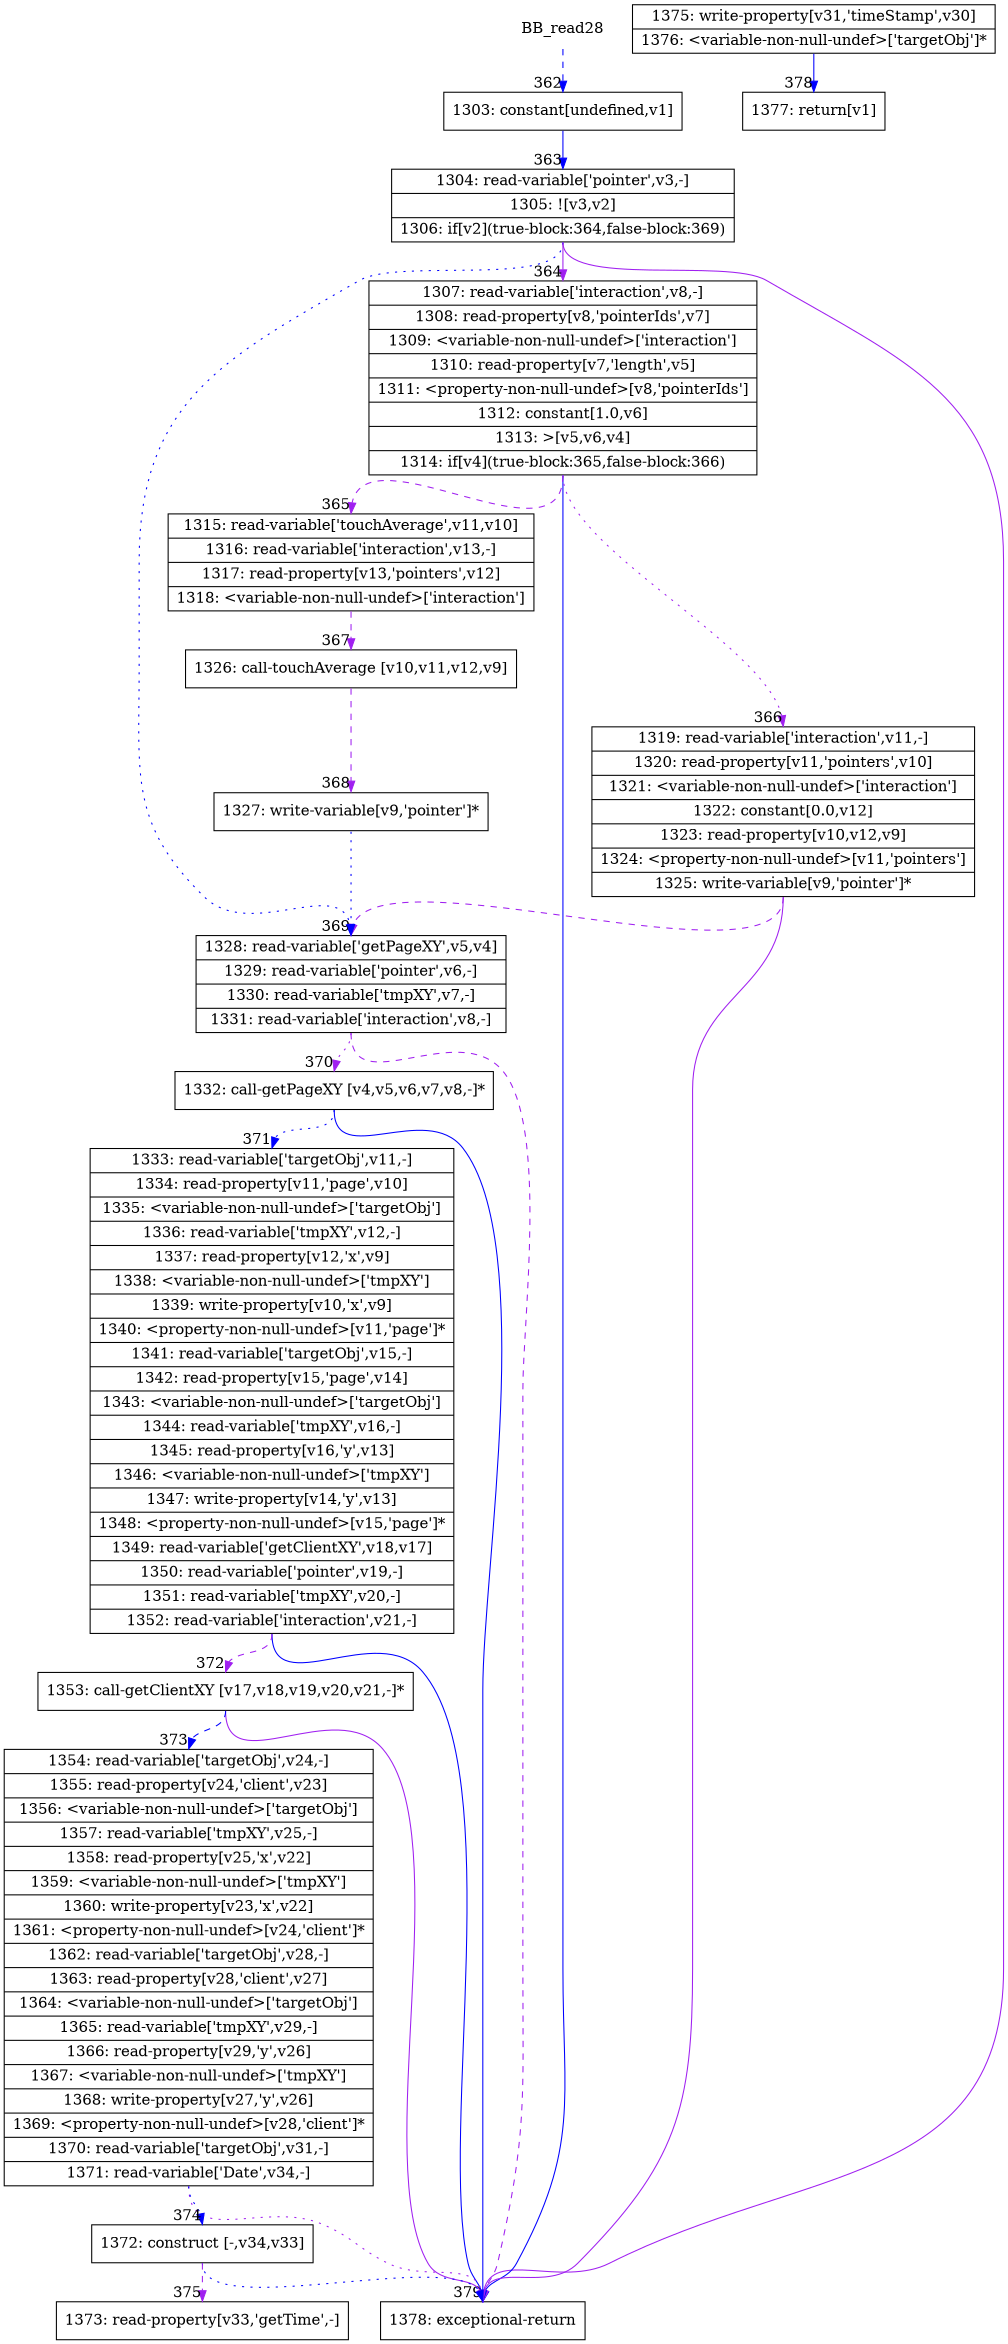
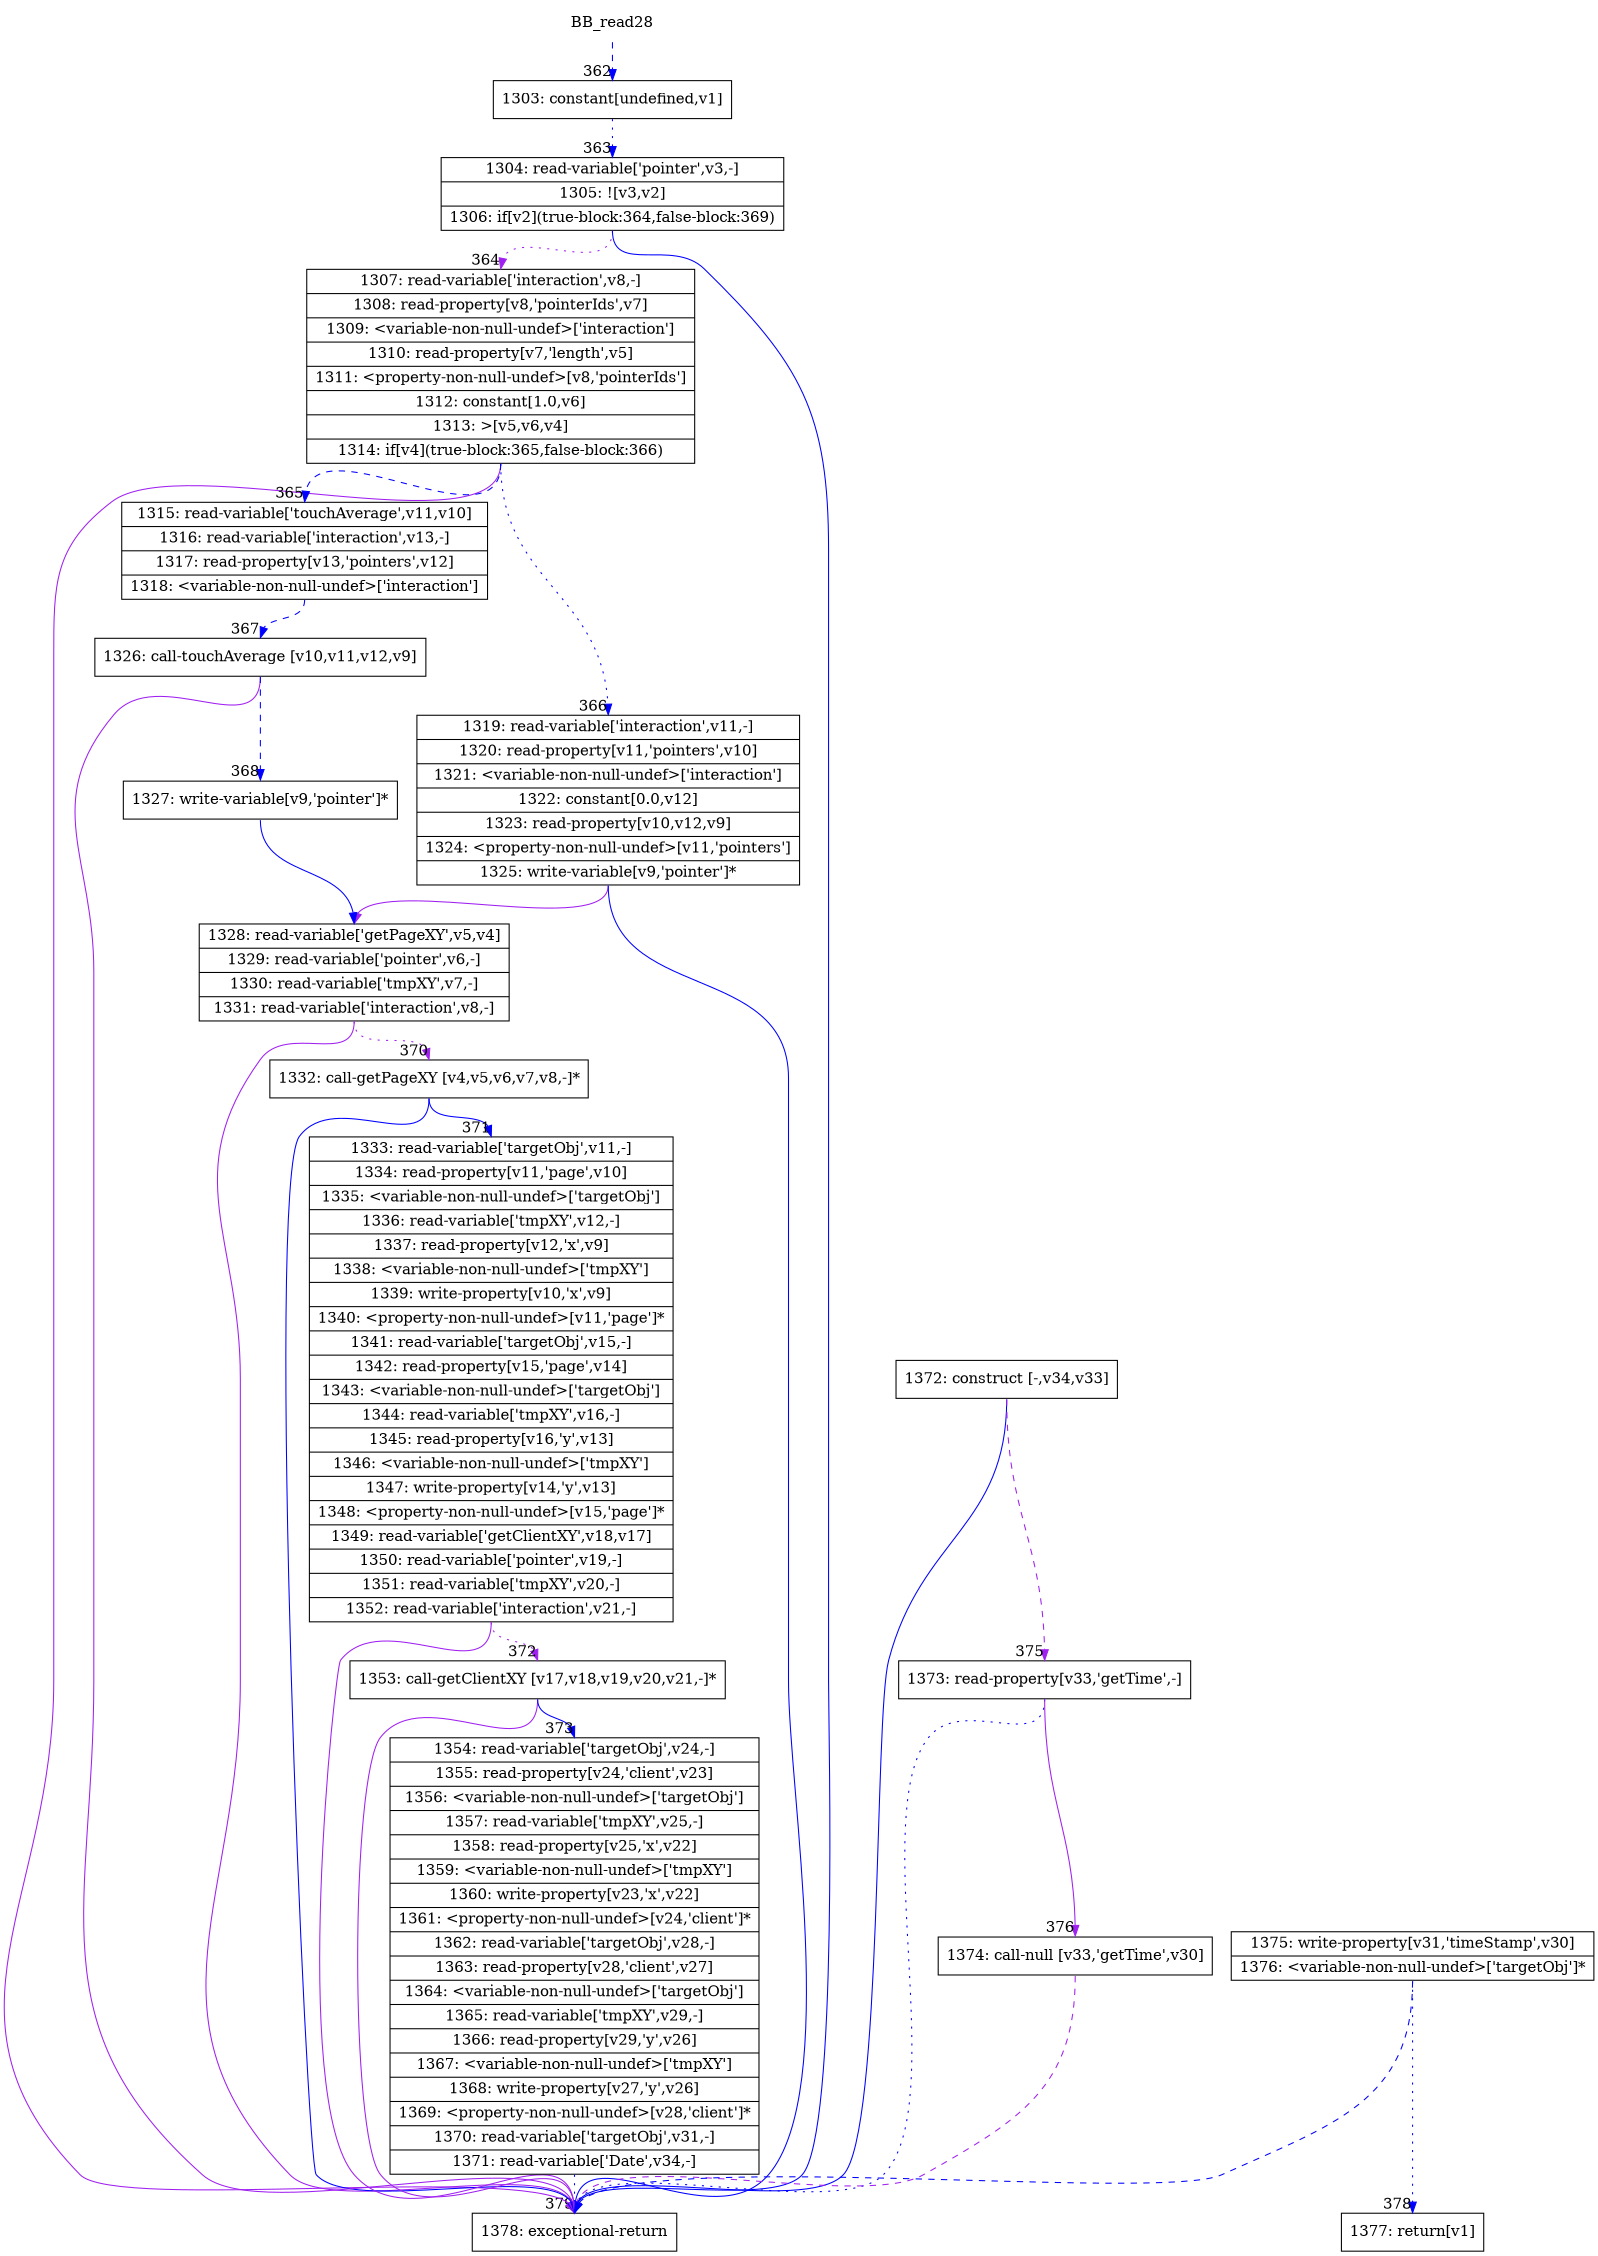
  digraph {
    rankdir=TD
    node [shape=record]
    edge [color=blue headport=n style=dashed tailport=s]
    n1 [label=BB_read28 shape=none]
    n2 [label="{1303: constant[undefined,v1]}"]
    n3 [label="{1304: read-variable['pointer',v3,-]|1305: ![v3,v2]|1306: if[v2](true-block:364,false-block:369)}"]
    n4 [label="{1307: read-variable['interaction',v8,-]|1308: read-property[v8,'pointerIds',v7]|1309: \<variable-non-null-undef\>['interaction']|1310: read-property[v7,'length',v5]|1311: \<property-non-null-undef\>[v8,'pointerIds']|1312: constant[1.0,v6]|1313: \>[v5,v6,v4]|1314: if[v4](true-block:365,false-block:366)}"]
    n5 [label="{1328: read-variable['getPageXY',v5,v4]|1329: read-variable['pointer',v6,-]|1330: read-variable['tmpXY',v7,-]|1331: read-variable['interaction',v8,-]}"]
    n6 [label="{1378: exceptional-return}"]
    n7 [label="{1315: read-variable['touchAverage',v11,v10]|1316: read-variable['interaction',v13,-]|1317: read-property[v13,'pointers',v12]|1318: \<variable-non-null-undef\>['interaction']}"]
    n8 [label="{1319: read-variable['interaction',v11,-]|1320: read-property[v11,'pointers',v10]|1321: \<variable-non-null-undef\>['interaction']|1322: constant[0.0,v12]|1323: read-property[v10,v12,v9]|1324: \<property-non-null-undef\>[v11,'pointers']|1325: write-variable[v9,'pointer']*}"]
    n9 [label="{1332: call-getPageXY [v4,v5,v6,v7,v8,-]*}"]
    n10 [label="{1326: call-touchAverage [v10,v11,v12,v9]}"]
    n11 [label="{1333: read-variable['targetObj',v11,-]|1334: read-property[v11,'page',v10]|1335: \<variable-non-null-undef\>['targetObj']|1336: read-variable['tmpXY',v12,-]|1337: read-property[v12,'x',v9]|1338: \<variable-non-null-undef\>['tmpXY']|1339: write-property[v10,'x',v9]|1340: \<property-non-null-undef\>[v11,'page']*|1341: read-variable['targetObj',v15,-]|1342: read-property[v15,'page',v14]|1343: \<variable-non-null-undef\>['targetObj']|1344: read-variable['tmpXY',v16,-]|1345: read-property[v16,'y',v13]|1346: \<variable-non-null-undef\>['tmpXY']|1347: write-property[v14,'y',v13]|1348: \<property-non-null-undef\>[v15,'page']*|1349: read-variable['getClientXY',v18,v17]|1350: read-variable['pointer',v19,-]|1351: read-variable['tmpXY',v20,-]|1352: read-variable['interaction',v21,-]}"]
    n12 [label="{1327: write-variable[v9,'pointer']*}"]
    n13 [label="{1353: call-getClientXY [v17,v18,v19,v20,v21,-]*}"]
    n14 [label="{1354: read-variable['targetObj',v24,-]|1355: read-property[v24,'client',v23]|1356: \<variable-non-null-undef\>['targetObj']|1357: read-variable['tmpXY',v25,-]|1358: read-property[v25,'x',v22]|1359: \<variable-non-null-undef\>['tmpXY']|1360: write-property[v23,'x',v22]|1361: \<property-non-null-undef\>[v24,'client']*|1362: read-variable['targetObj',v28,-]|1363: read-property[v28,'client',v27]|1364: \<variable-non-null-undef\>['targetObj']|1365: read-variable['tmpXY',v29,-]|1366: read-property[v29,'y',v26]|1367: \<variable-non-null-undef\>['tmpXY']|1368: write-property[v27,'y',v26]|1369: \<property-non-null-undef\>[v28,'client']*|1370: read-variable['targetObj',v31,-]|1371: read-variable['Date',v34,-]}"]
    n15 [label="{1372: construct [-,v34,v33]}"]
    n16 [label="{1373: read-property[v33,'getTime',-]}"]
+   n17 [label="{1374: call-null [v33,'getTime',v30]}"]
    n18 [label="{1375: write-property[v31,'timeStamp',v30]|1376: \<variable-non-null-undef\>['targetObj']*}"]
    n19 [label="{1377: return[v1]}"]
    n1 -> n2 [headlabel="    362"]
-   n2 -> n3 [headlabel="      363" style=solid]
-   n3 -> n4 [color=purple headlabel="      364" style=solid]
-   n3 -> n5 [headlabel="      369" style=dotted]
-   n3 -> n6 [color=purple headlabel="      379" style=solid]
-   n4 -> n6 [style=solid]
-   n4 -> n7 [color=purple headlabel="      365"]
-   n4 -> n8 [color=purple headlabel="      366" style=dotted]
-   n5 -> n6 [color=purple]
+   n2 -> n3 [headlabel="      363" style=dotted]
+   n3 -> n4 [color=purple headlabel="      364" style=dotted]
+   n3 -> n6 [headlabel="      379" style=solid]
+   n4 -> n6 [color=purple style=solid]
+   n4 -> n7 [headlabel="      365"]
+   n4 -> n8 [headlabel="      366" style=dotted]
+   n5 -> n6 [color=purple style=solid]
    n5 -> n9 [color=purple headlabel="      370" style=dotted]
-   n7 -> n10 [color=purple headlabel="      367"]
-   n8 -> n5 [color=purple]
-   n8 -> n6 [color=purple style=solid]
+   n7 -> n10 [headlabel="      367"]
+   n8 -> n5 [color=purple style=solid]
+   n8 -> n6 [style=solid]
    n9 -> n6 [style=solid]
-   n9 -> n11 [headlabel="      371" style=dotted]
-   n10 -> n12 [color=purple headlabel="      368"]
-   n11 -> n6 [style=solid]
-   n11 -> n13 [color=purple headlabel="      372"]
-   n12 -> n5 [style=dotted]
+   n9 -> n11 [headlabel="      371" style=solid]
+   n10 -> n6 [color=purple style=solid]
+   n10 -> n12 [headlabel="      368"]
+   n11 -> n6 [color=purple style=solid]
+   n11 -> n13 [color=purple headlabel="      372" style=dotted]
+   n12 -> n5 [style=solid]
    n13 -> n6 [color=purple style=solid]
-   n13 -> n14 [headlabel="      373"]
-   n14 -> n6 [color=purple style=dotted]
-   n14 -> n15 [headlabel="      374" style=dotted]
-   n15 -> n6 [style=dotted]
+   n13 -> n14 [headlabel="      373" style=solid]
+   n14 -> n6 [style=dotted]
+   n15 -> n6 [style=solid]
    n15 -> n16 [color=purple headlabel="      375"]
-   n18 -> n19 [headlabel="      378" style=solid]
+   n16 -> n6 [style=dotted]
+   n16 -> n17 [color=purple headlabel="      376" style=solid]
+   n17 -> n6 [color=purple]
+   n18 -> n6
+   n18 -> n19 [headlabel="      378" style=dotted]
  }
